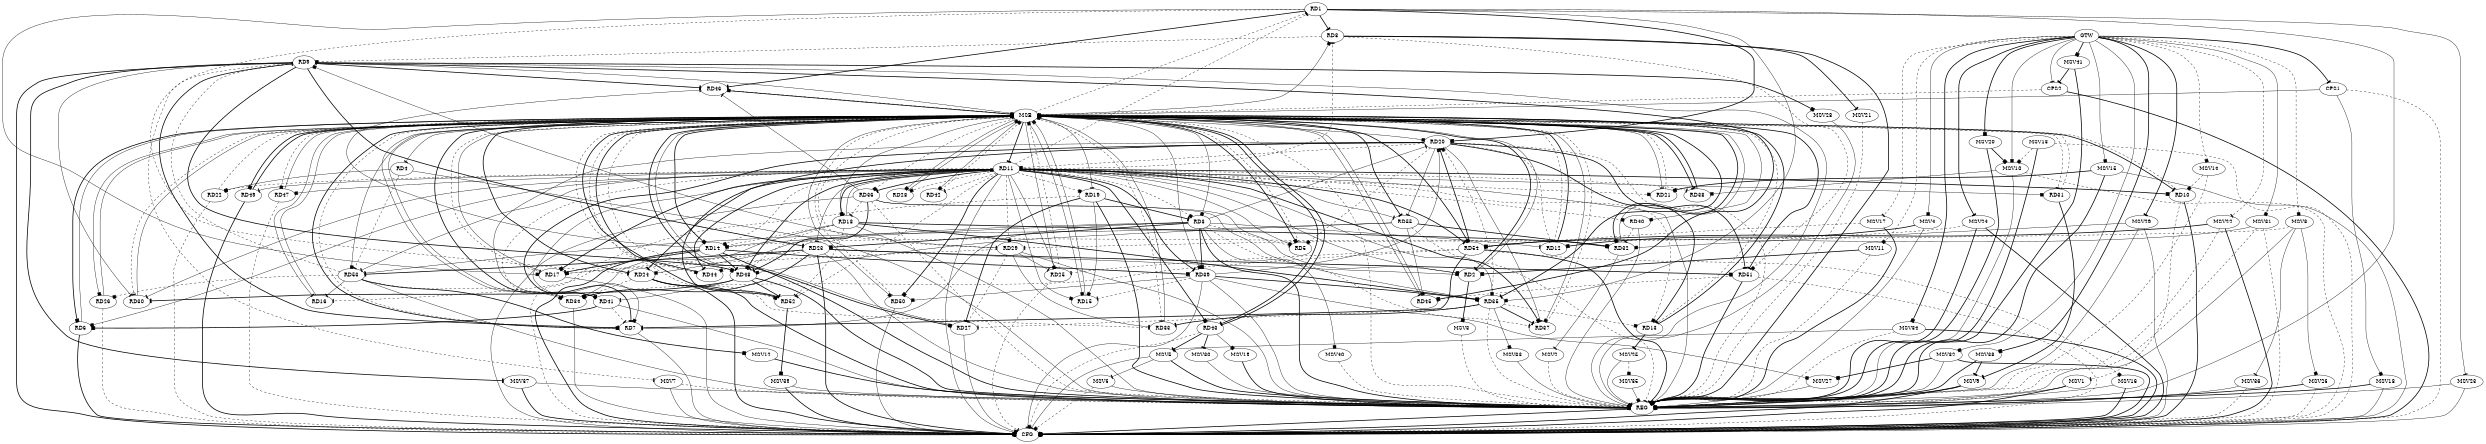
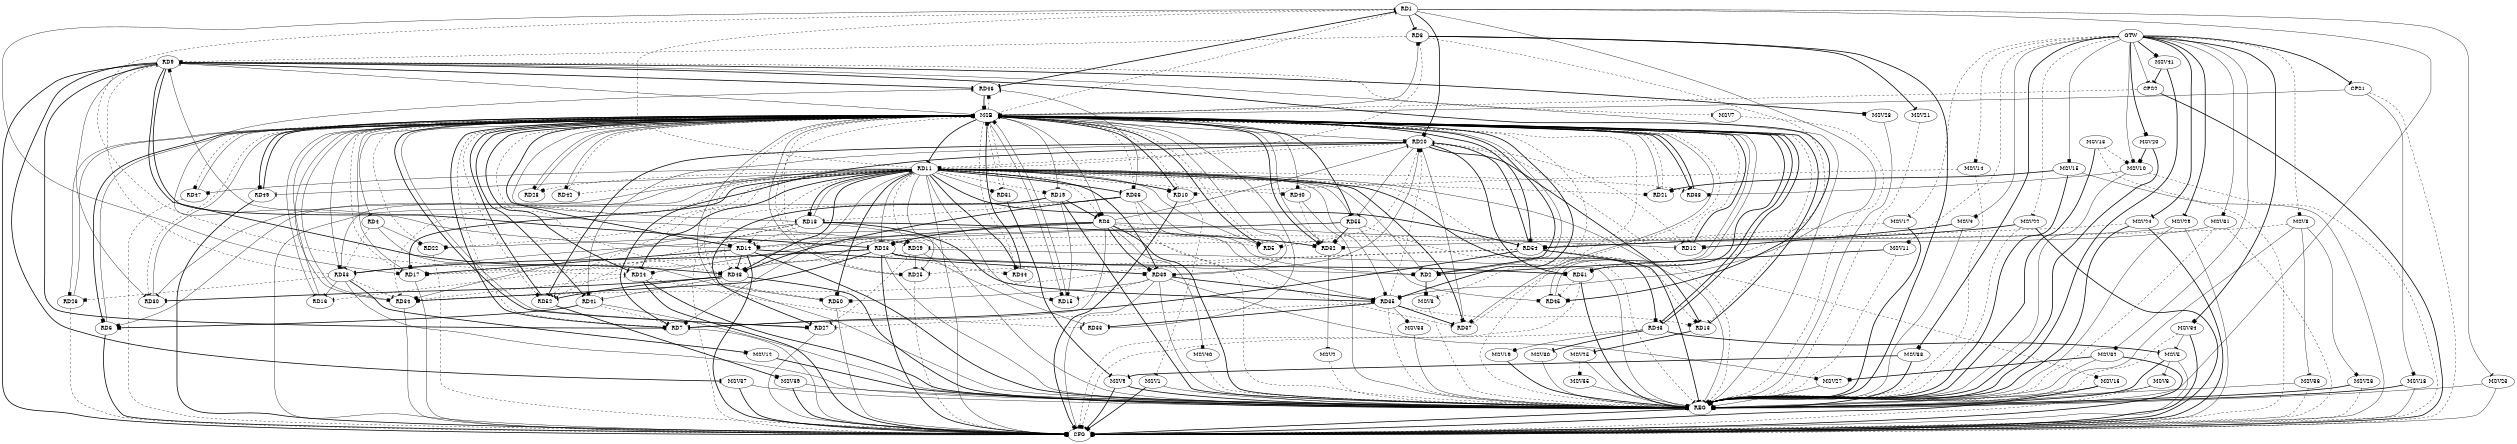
  strict digraph {
    edge [arrowhead=tee style=solid]
    n1 [label=RD1]
    n2 [label=RD8]
    n3 [label=RD17]
    n4 [label=RD20]
    n5 [label=RD24]
    n6 [label=RD35]
    n7 [label=RD46]
    n8 [label=REG]
    n9 [label=MSV23]
    n10 [label=RD9]
    n11 [label=RD51]
    n12 [label=MSV21]
    n13 [label=MSB]
    n14 [label=CFG]
    n15 [label=RD5]
    n16 [label=RD7]
    n17 [label=RD12]
    n18 [label=RD37]
    n19 [label=RD11]
    n20 [label=RD13]
    n21 [label=RD52]
    n22 [label=RD55]
    n23 [label=RD41]
    n24 [label=RD34]
    n25 [label=RD33]
    n26 [label=RD27]
    n27 [label=MSV33]
    n28 [label=RD2]
    n29 [label=MSV3]
    n30 [label=RD3]
    n31 [label=RD14]
    n32 [label=RD39]
    n33 [label=RD4]
    n34 [label=RD53]
    n35 [label=RD6]
    n36 [label=RD30]
    n37 [label=RD45]
    n38 [label=RD48]
    n39 [label=RD10]
    n40 [label=RD15]
    n41 [label=RD18]
    n42 [label=RD19]
    n43 [label=RD21]
    n44 [label=RD25]
    n45 [label=RD28]
    n46 [label=RD29]
    n47 [label=RD31]
    n48 [label=RD36]
    n49 [label=RD38]
    n50 [label=RD40]
    n51 [label=RD42]
    n52 [label=RD43]
    n53 [label=RD44]
    n54 [label=RD47]
    n55 [label=RD49]
    n56 [label=RD50]
    n57 [label=RD54]
    n58 [label=RD16]
    n59 [label=RD32]
    n60 [label=RD26]
    n61 [label=RD22]
    n62 [label=RD23]
    n63 [label=MSV40]
    n64 [label=MSV27]
    n65 [label=MSV12]
    n66 [label=MSV7]
    n67 [label=MSV28]
    n68 [label=MSV37]
    n69 [label=MSV1]
    n70 [label=MSV25]
    n71 [label=MSV9]
    n72 [label=MSV5]
    n73 [label=MSV19]
    n74 [label=MSV30]
    n75 [label=MSV39]
    n76 [label=MSV16]
    n77 [label=MSV35]
    n78 [label=MSV2]
    n79 [label=MSV6]
    n80 [label=CPS1]
    n81 [label=MSV18]
    n82 [label=CPS2]
    n83 [label=GTW]
    n84 [label=MSV4]
    n85 [label=MSV8]
    n86 [label=MSV10]
    n87 [label=MSV11]
    n88 [label=MSV14]
    n89 [label=MSV15]
    n90 [label=MSV17]
    n91 [label=MSV20]
    n92 [label=MSV22]
    n93 [label=MSV24]
    n94 [label=MSV29]
    n95 [label=MSV31]
    n96 [label=MSV32]
    n97 [label=MSV34]
    n98 [label=MSV38]
    n99 [label=MSV41]
    n100 [label=MSV26]
    n101 [label=MSV36]
    n102 [label=MSV13]
    n1 -> n2 [style=bold]
    n1 -> n3 [arrowhead=box]
    n1 -> n4 [arrowhead=box style=bold]
    n1 -> n5 [style=dashed]
    n1 -> n6 [arrowhead=box]
    n1 -> n7 [style=bold]
    n1 -> n8 [arrowhead=box]
    n1 -> n9
    n2 -> n8 [arrowhead=box style=bold]
    n2 -> n10 [arrowhead=box style=dashed]
    n2 -> n11 [arrowhead=box style=dashed]
    n2 -> n12 [style=bold]
    n3 -> n13 [arrowhead=box]
    n3 -> n14
    n4 -> n8 [arrowhead=box style=dashed]
    n4 -> n11 [style=bold]
    n4 -> n15 [arrowhead=box style=dashed]
    n4 -> n16 [style=bold]
    n4 -> n17 [style=dashed]
    n4 -> n18
    n4 -> n19 [arrowhead=box style=dashed]
    n4 -> n20 [style=bold]
    n4 -> n21 [style=bold]
    n4 -> n22
    n4 -> n23 [arrowhead=box]
    n5 -> n8 [style=bold]
    n5 -> n14 [arrowhead=box style=bold]
    n5 -> n24 [style=dashed]
    n5 -> n25 [style=dashed]
    n6 -> n4 [arrowhead=box style=dashed]
    n6 -> n8 [style=dashed]
    n6 -> n18 [style=bold]
    n6 -> n20 [arrowhead=box style=dashed]
    n6 -> n25 [style=bold]
    n6 -> n26 [style=dashed]
    n6 -> n27 [arrowhead=box]
    n7 -> n13 [arrowhead=box style=bold]
    n8 -> n14 [style=bold]
    n9 -> n8
    n9 -> n14
    n10 -> n7 [style=bold]
    n10 -> n8 [arrowhead=box]
    n10 -> n14 [style=bold]
    n10 -> n16 [style=bold]
    n10 -> n36
    n10 -> n37 [arrowhead=box style=bold]
    n10 -> n38 [arrowhead=box style=bold]
    n10 -> n62 [style=bold]
    n10 -> n66 [style=dashed]
    n10 -> n67 [arrowhead=box style=bold]
    n10 -> n68 [style=bold]
    n11 -> n8 [arrowhead=box style=bold]
    n11 -> n14 [arrowhead=box style=dashed]
    n11 -> n37 [style=dashed]
    n12 -> n8 [arrowhead=box style=dashed]
    n13 -> n1 [style=dashed]
    n13 -> n2 [arrowhead=box]
    n13 -> n3 [style=dashed]
    n13 -> n4 [arrowhead=box]
    n13 -> n5 [style=bold]
    n13 -> n6 [style=bold]
    n13 -> n7 [arrowhead=box style=dashed]
    n13 -> n8 [arrowhead=box style=dashed]
    n13 -> n10
    n13 -> n11 [style=bold]
    n13 -> n15 [arrowhead=box style=bold]
    n13 -> n16 [arrowhead=box style=bold]
    n13 -> n17 [style=dashed]
    n13 -> n18 [arrowhead=box]
    n13 -> n19 [style=bold]
    n13 -> n20 [style=dashed]
    n13 -> n21 [arrowhead=box style=dashed]
    n13 -> n22 [style=bold]
    n13 -> n23 [style=bold]
    n13 -> n24 [arrowhead=box]
-   n13 -> n25 [style=dashed]
+   n13 -> n29 [style=dashed]
    n13 -> n26 [arrowhead=box style=bold]
    n13 -> n28 [style=bold]
    n13 -> n30 [arrowhead=box]
    n13 -> n31 [arrowhead=box style=bold]
    n13 -> n32 [arrowhead=box]
    n13 -> n33
    n13 -> n34 [arrowhead=box]
    n13 -> n35 [arrowhead=box style=bold]
    n13 -> n36 [style=dashed]
    n13 -> n37
    n13 -> n38 [style=dashed]
    n13 -> n39 [style=bold]
    n13 -> n40 [arrowhead=box]
    n13 -> n41
    n13 -> n42
    n13 -> n43
    n13 -> n44 [arrowhead=box]
    n13 -> n45 [arrowhead=box]
    n13 -> n46 [style=dashed]
    n13 -> n47 [style=dashed]
    n13 -> n48 [arrowhead=box style=dashed]
    n13 -> n49 [style=bold]
    n13 -> n50 [arrowhead=box]
    n13 -> n51 [arrowhead=box]
    n13 -> n52 [style=bold]
    n13 -> n53 [arrowhead=box style=dashed]
    n13 -> n54 [arrowhead=box style=dashed]
    n13 -> n55 [arrowhead=box style=bold]
    n13 -> n56 [arrowhead=box]
    n13 -> n57 [arrowhead=box style=bold]
    n13 -> n58
    n13 -> n59 [arrowhead=box style=bold]
    n13 -> n60 [arrowhead=box]
    n15 -> n13 [style=dashed]
    n16 -> n13 [style=dashed]
    n16 -> n14
    n17 -> n13 [style=bold]
    n18 -> n13 [arrowhead=box style=dashed]
    n19 -> n1 [style=dashed]
    n19 -> n2 [style=dashed]
    n19 -> n3 [arrowhead=box style=bold]
    n19 -> n5 [style=bold]
    n19 -> n6 [arrowhead=box]
    n19 -> n8
    n19 -> n14
    n19 -> n15 [arrowhead=box]
    n19 -> n16 [arrowhead=box]
    n19 -> n18 [arrowhead=box style=bold]
    n19 -> n20 [arrowhead=box style=dashed]
    n19 -> n21 [style=dashed]
    n19 -> n22
    n19 -> n24 [style=dashed]
    n19 -> n28
    n19 -> n30 [arrowhead=box style=dashed]
    n19 -> n31 [arrowhead=box style=dashed]
    n19 -> n32 [style=bold]
    n19 -> n34
    n19 -> n35 [arrowhead=box]
    n19 -> n36
    n19 -> n38 [arrowhead=box style=bold]
    n19 -> n39 [arrowhead=box style=bold]
    n19 -> n40 [arrowhead=box]
    n19 -> n41 [arrowhead=box style=bold]
    n19 -> n42 [arrowhead=box style=dashed]
    n19 -> n43 [arrowhead=box style=dashed]
    n19 -> n44
    n19 -> n45 [arrowhead=box style=dashed]
    n19 -> n46 [arrowhead=box style=dashed]
    n19 -> n47 [arrowhead=box]
    n19 -> n48 [style=bold]
    n19 -> n49 [style=dashed]
    n19 -> n50 [arrowhead=box style=dashed]
    n19 -> n51 [style=dashed]
    n19 -> n52 [arrowhead=box style=bold]
    n19 -> n53 [style=bold]
    n19 -> n54 [arrowhead=box]
    n19 -> n55
    n19 -> n56 [arrowhead=box style=bold]
    n19 -> n57 [style=bold]
    n19 -> n61 [arrowhead=box style=dashed]
    n19 -> n62
    n20 -> n13 [arrowhead=box style=bold]
    n20 -> n70 [style=bold]
    n21 -> n13 [arrowhead=box style=bold]
    n21 -> n75 [arrowhead=box style=bold]
    n22 -> n8 [style=dashed]
    n22 -> n34
    n22 -> n37 [arrowhead=box]
    n22 -> n38 [arrowhead=box]
    n22 -> n59 [arrowhead=box style=bold]
    n23 -> n8
    n23 -> n16 [style=dashed]
    n23 -> n35 [arrowhead=box style=bold]
    n24 -> n13 [arrowhead=box]
    n24 -> n14
    n25 -> n13 [arrowhead=box]
    n26 -> n13
    n26 -> n14 [arrowhead=box]
    n27 -> n8 [arrowhead=box]
    n28 -> n13 [arrowhead=box]
    n28 -> n29 [arrowhead=box style=bold]
    n29 -> n8 [style=dashed]
    n30 -> n4
    n30 -> n5 [arrowhead=box]
    n30 -> n8 [arrowhead=box style=bold]
    n30 -> n15 [style=dashed]
    n30 -> n16
    n30 -> n17
    n30 -> n18 [style=dashed]
    n30 -> n31
    n30 -> n32 [arrowhead=box style=bold]
+   n30 -> n61
    n30 -> n62 [arrowhead=box style=bold]
    n30 -> n63 [arrowhead=box]
    n31 -> n3 [style=bold]
    n31 -> n7
    n31 -> n8 [style=bold]
    n31 -> n14 [style=bold]
    n31 -> n32 [arrowhead=box style=bold]
    n31 -> n38 [style=bold]
    n31 -> n58 [style=dashed]
    n32 -> n4 [arrowhead=box]
    n32 -> n6 [arrowhead=box style=bold]
    n32 -> n8 [arrowhead=box]
    n32 -> n14
    n32 -> n40 [style=dashed]
    n32 -> n56 [arrowhead=box]
    n32 -> n64 [arrowhead=box]
    n33 -> n8
    n33 -> n34 [style=dashed]
    n33 -> n61 [arrowhead=box]
    n34 -> n8
    n34 -> n10 [style=dashed]
    n34 -> n24 [style=dashed]
    n34 -> n58
    n34 -> n60 [arrowhead=box style=dashed]
    n34 -> n65 [arrowhead=box style=bold]
    n35 -> n13 [arrowhead=box]
    n35 -> n14 [arrowhead=box style=bold]
    n36 -> n13
    n37 -> n13
    n38 -> n8 [arrowhead=box style=bold]
    n38 -> n21 [style=bold]
    n38 -> n23
    n38 -> n36 [style=bold]
    n39 -> n13 [style=dashed]
    n39 -> n14 [arrowhead=box style=bold]
    n39 -> n69 [style=dashed]
    n40 -> n13 [arrowhead=box]
    n41 -> n6 [arrowhead=box style=bold]
    n41 -> n8
    n41 -> n19 [arrowhead=box]
    n41 -> n21 [style=dashed]
    n41 -> n24 [arrowhead=box]
    n41 -> n31 [style=dashed]
    n41 -> n38 [style=dashed]
    n41 -> n59 [arrowhead=box style=bold]
    n42 -> n8 [style=bold]
    n42 -> n14 [arrowhead=box style=dashed]
    n42 -> n26 [style=bold]
    n42 -> n30 [style=bold]
    n42 -> n40 [arrowhead=box]
    n43 -> n13 [arrowhead=box style=dashed]
    n44 -> n13 [arrowhead=box style=dashed]
    n44 -> n14 [style=dashed]
    n45 -> n13 [arrowhead=box]
    n46 -> n3 [arrowhead=box style=dashed]
    n46 -> n8 [arrowhead=box]
    n46 -> n10 [arrowhead=box]
    n46 -> n25
    n46 -> n26 [style=dashed]
    n46 -> n44
    n47 -> n13 [style=dashed]
    n47 -> n71 [style=bold]
    n48 -> n6
    n48 -> n7
    n48 -> n8 [arrowhead=box style=dashed]
    n48 -> n14
    n48 -> n28 [arrowhead=box]
    n48 -> n38 [style=bold]
    n48 -> n41 [style=dashed]
    n49 -> n13 [arrowhead=box style=bold]
    n50 -> n8 [arrowhead=box]
    n50 -> n59 [style=dashed]
    n51 -> n13 [arrowhead=box style=dashed]
    n52 -> n13 [arrowhead=box style=bold]
    n52 -> n14 [arrowhead=box style=dashed]
    n52 -> n72 [style=bold]
    n52 -> n73 [arrowhead=box]
    n52 -> n74 [style=bold]
    n53 -> n13 [arrowhead=box style=bold]
    n54 -> n13
    n54 -> n14 [style=dashed]
    n55 -> n13 [style=bold]
    n55 -> n14 [style=bold]
    n56 -> n13 [style=dashed]
    n56 -> n14 [arrowhead=box]
    n57 -> n4 [style=bold]
    n57 -> n8 [style=bold]
    n57 -> n16 [style=bold]
    n57 -> n24 [arrowhead=box style=dashed]
    n57 -> n44 [style=dashed]
    n57 -> n76 [arrowhead=box style=dashed]
    n58 -> n13
    n59 -> n13
    n59 -> n78
    n60 -> n13
    n60 -> n14 [arrowhead=box style=dashed]
    n61 -> n13 [style=dashed]
    n61 -> n14 [arrowhead=box style=dashed]
    n62 -> n3 [arrowhead=box style=dashed]
    n62 -> n8 [arrowhead=box]
    n62 -> n11 [arrowhead=box style=bold]
    n62 -> n14 [style=bold]
    n62 -> n24 [arrowhead=box style=bold]
    n62 -> n28 [arrowhead=box]
    n62 -> n34 [style=bold]
    n62 -> n53 [arrowhead=box style=dashed]
    n63 -> n8 [arrowhead=box style=dashed]
    n64 -> n8
    n65 -> n8 [style=bold]
    n66 -> n8 [arrowhead=box style=dashed]
-   n66 -> n14
    n67 -> n8 [arrowhead=box]
    n68 -> n8
    n68 -> n14 [arrowhead=box style=bold]
    n69 -> n8 [arrowhead=box]
    n69 -> n14 [arrowhead=box style=bold]
    n70 -> n8
    n70 -> n77 [arrowhead=box style=dashed]
    n71 -> n8 [style=bold]
    n71 -> n14 [style=bold]
    n72 -> n8 [arrowhead=box style=bold]
    n72 -> n14
    n72 -> n79
    n73 -> n8 [style=bold]
    n74 -> n8 [arrowhead=box]
    n75 -> n8
    n75 -> n14 [style=bold]
    n76 -> n8 [arrowhead=box]
    n76 -> n14 [style=bold]
    n77 -> n8 [arrowhead=box]
    n78 -> n8 [arrowhead=box style=dashed]
    n79 -> n8
    n79 -> n14 [arrowhead=box style=dashed]
    n80 -> n13 [arrowhead=box]
    n80 -> n14 [style=dashed]
    n80 -> n81 [arrowhead=box]
    n81 -> n8 [style=bold]
    n81 -> n14 [arrowhead=box]
    n82 -> n13 [style=dashed]
    n82 -> n14 [style=bold]
    n83 -> n80 [style=bold]
    n83 -> n82
    n83 -> n84 [arrowhead=box]
    n83 -> n85 [arrowhead=box style=dashed]
    n83 -> n86 [arrowhead=box]
    n83 -> n87 [arrowhead=box style=dashed]
    n83 -> n88 [arrowhead=box style=dashed]
    n83 -> n89 [arrowhead=box]
    n83 -> n90 [style=dashed]
    n83 -> n91 [arrowhead=box style=bold]
    n83 -> n92 [style=dashed]
    n83 -> n93 [style=bold]
    n83 -> n94 [style=bold]
    n83 -> n95 [arrowhead=box]
    n83 -> n96 [arrowhead=box]
    n83 -> n97 [arrowhead=box style=bold]
    n83 -> n98 [arrowhead=box style=bold]
    n83 -> n99 [arrowhead=box style=bold]
    n84 -> n8 [arrowhead=box]
    n84 -> n17 [arrowhead=box style=bold]
    n85 -> n8
    n85 -> n46 [style=dashed]
    n85 -> n100 [arrowhead=box]
    n85 -> n101
    n86 -> n8
    n86 -> n14 [style=dashed]
    n86 -> n49 [arrowhead=box]
    n87 -> n8 [style=dashed]
    n87 -> n28 [arrowhead=box style=bold]
    n88 -> n8 [style=dashed]
    n88 -> n39 [arrowhead=box style=dashed]
    n89 -> n8 [arrowhead=box style=bold]
    n89 -> n14
    n89 -> n43 [arrowhead=box style=bold]
    n90 -> n8 [arrowhead=box style=bold]
    n90 -> n57 [arrowhead=box style=dashed]
    n91 -> n8 [arrowhead=box style=bold]
    n91 -> n86 [arrowhead=box style=bold]
    n92 -> n8 [style=dashed]
    n92 -> n14 [style=bold]
    n92 -> n57 [arrowhead=box style=bold]
    n93 -> n8 [arrowhead=box style=bold]
    n93 -> n14 [style=bold]
    n93 -> n31 [arrowhead=box style=dashed]
    n94 -> n8 [arrowhead=box]
    n94 -> n14 [arrowhead=box]
    n94 -> n59 [arrowhead=box]
    n95 -> n8 [style=dashed]
    n95 -> n14 [arrowhead=box style=dashed]
    n95 -> n57
    n96 -> n8
    n96 -> n14 [arrowhead=box style=bold]
    n96 -> n64 [arrowhead=box style=bold]
    n97 -> n8 [arrowhead=box style=dashed]
    n97 -> n14 [style=bold]
    n97 -> n72
    n98 -> n8 [arrowhead=box style=bold]
    n98 -> n71 [style=bold]
    n99 -> n8 [style=bold]
    n99 -> n82 [style=bold]
    n100 -> n8 [style=bold]
    n100 -> n14 [arrowhead=box style=dashed]
    n101 -> n8 [arrowhead=box]
    n101 -> n14 [style=dashed]
    n102 -> n8 [style=bold]
    n102 -> n14 [style=dashed]
    n102 -> n86 [arrowhead=box style=dashed]
  }
